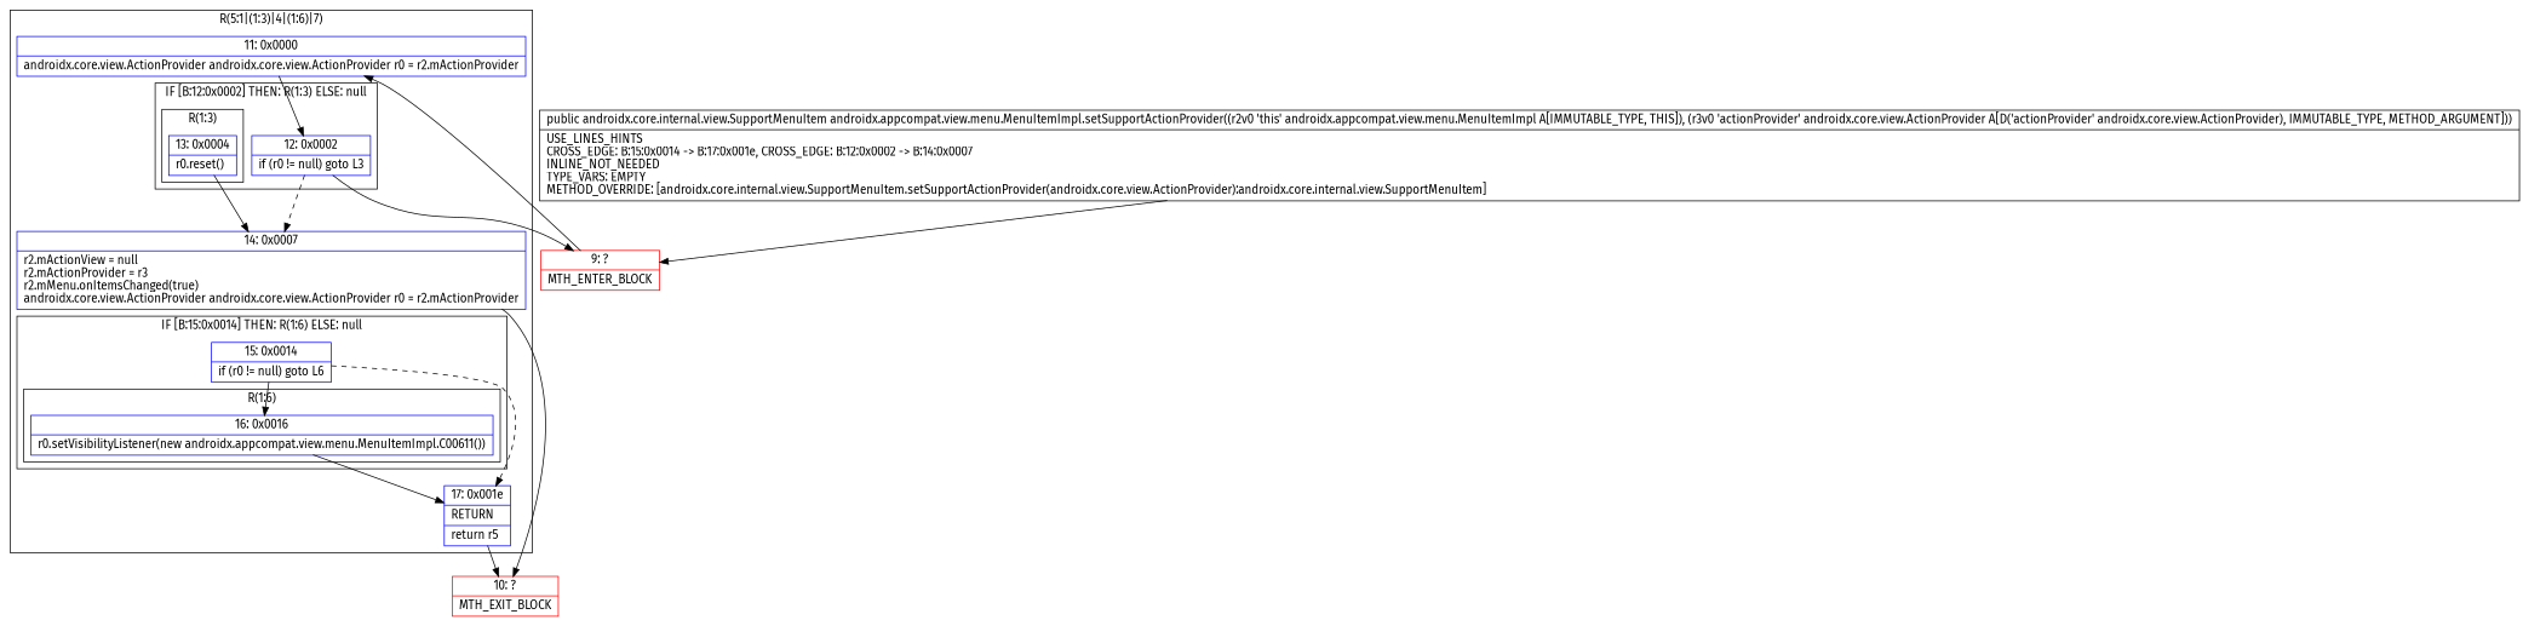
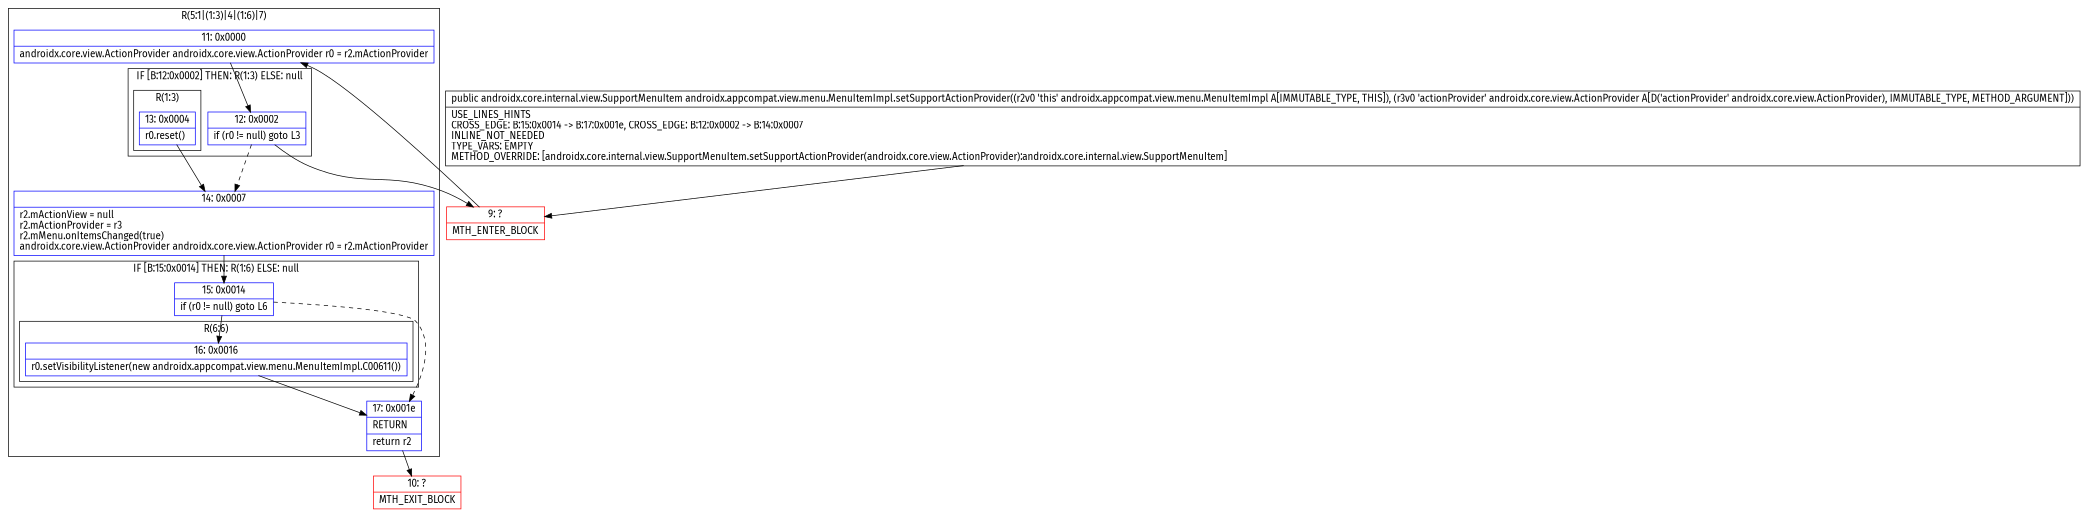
  digraph {
    fontname="Fira Sans"
    node [color=blue fontname="Fira Sans" shape=record]
    edge [fontname="Fira Sans"]
    n1 [label="{13\:\ 0x0004|r0.reset()\l}"]
    n2 [label="{12\:\ 0x0002|if (r0 != null) goto L3\l}"]
    n3 [label="{16\:\ 0x0016|r0.setVisibilityListener(new androidx.appcompat.view.menu.MenuItemImpl.C00611())\l}"]
    n4 [label="{15\:\ 0x0014|if (r0 != null) goto L6\l}"]
    n5 [label="{11\:\ 0x0000|androidx.core.view.ActionProvider androidx.core.view.ActionProvider r0 = r2.mActionProvider\l}"]
    n6 [label="{14\:\ 0x0007|r2.mActionView = null\lr2.mActionProvider = r3\lr2.mMenu.onItemsChanged(true)\landroidx.core.view.ActionProvider androidx.core.view.ActionProvider r0 = r2.mActionProvider\l}"]
-   n7 [label="{17\:\ 0x001e|RETURN\l|return r5\l}"]
+   n7 [label="{17\:\ 0x001e|RETURN\l|return r2\l}"]
    n8 [color=red label="{9\:\ ?|MTH_ENTER_BLOCK\l}"]
    n9 [color=red label="{10\:\ ?|MTH_EXIT_BLOCK\l}"]
    n10 [label="{public androidx.core.internal.view.SupportMenuItem androidx.appcompat.view.menu.MenuItemImpl.setSupportActionProvider((r2v0 'this' androidx.appcompat.view.menu.MenuItemImpl A[IMMUTABLE_TYPE, THIS]), (r3v0 'actionProvider' androidx.core.view.ActionProvider A[D('actionProvider' androidx.core.view.ActionProvider), IMMUTABLE_TYPE, METHOD_ARGUMENT]))  | USE_LINES_HINTS\lCROSS_EDGE: B:15:0x0014 \-\> B:17:0x001e, CROSS_EDGE: B:12:0x0002 \-\> B:14:0x0007\lINLINE_NOT_NEEDED\lTYPE_VARS: EMPTY\lMETHOD_OVERRIDE: [androidx.core.internal.view.SupportMenuItem.setSupportActionProvider(androidx.core.view.ActionProvider):androidx.core.internal.view.SupportMenuItem]\l}" color=""]
    subgraph cluster_1 {
      label="R(5:1|(1:3)|4|(1:6)|7)"
      n5
      n6
      n7
      subgraph cluster_2 {
        label="IF [B:12:0x0002] THEN: R(1:3) ELSE: null"
        n2
        subgraph cluster_3 {
          label="R(1:3)"
          n1
        }
      }
      subgraph cluster_4 {
        label="IF [B:15:0x0014] THEN: R(1:6) ELSE: null"
        n4
        subgraph cluster_5 {
-         label="R(1:6)"
+         label="R(6:6)"
          n3
        }
      }
    }
    n1 -> n6
    n2 -> n6 [style=dashed]
    n2 -> n8
    n3 -> n7
    n4 -> n3
    n4 -> n7 [style=dashed]
    n5 -> n2
-   n6 -> n9
+   n6 -> n4
    n7 -> n9
    n8 -> n5
    n10 -> n8
  }
